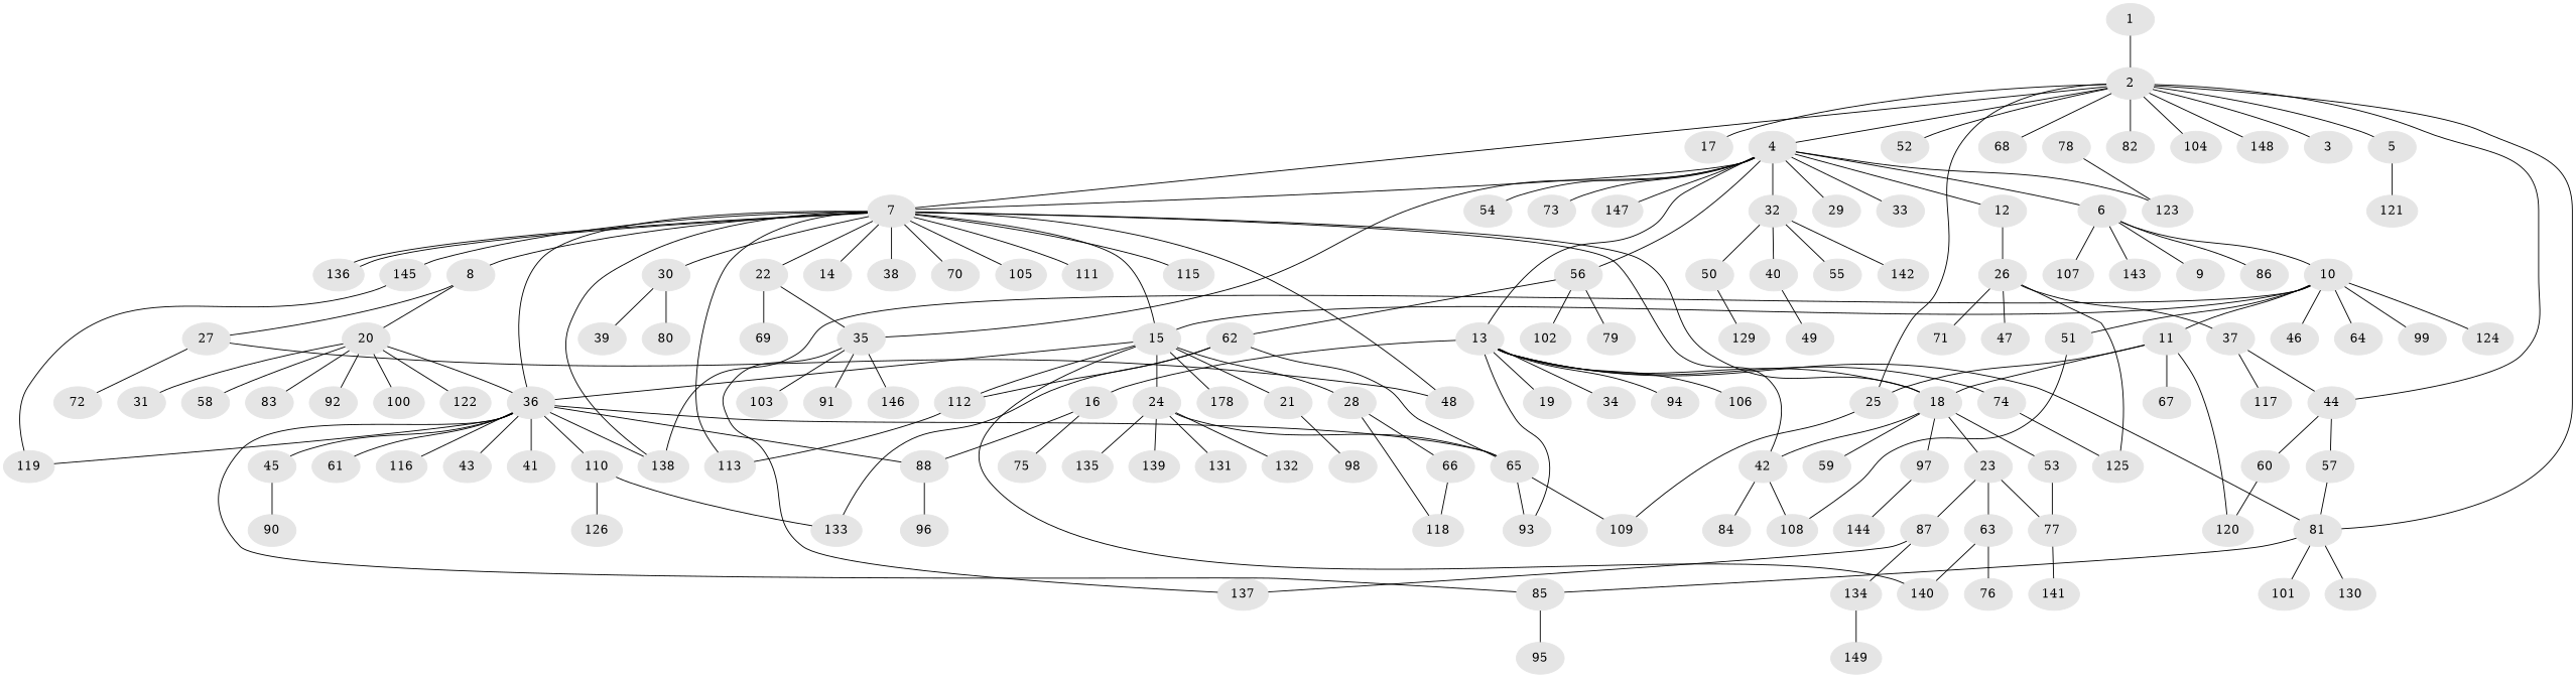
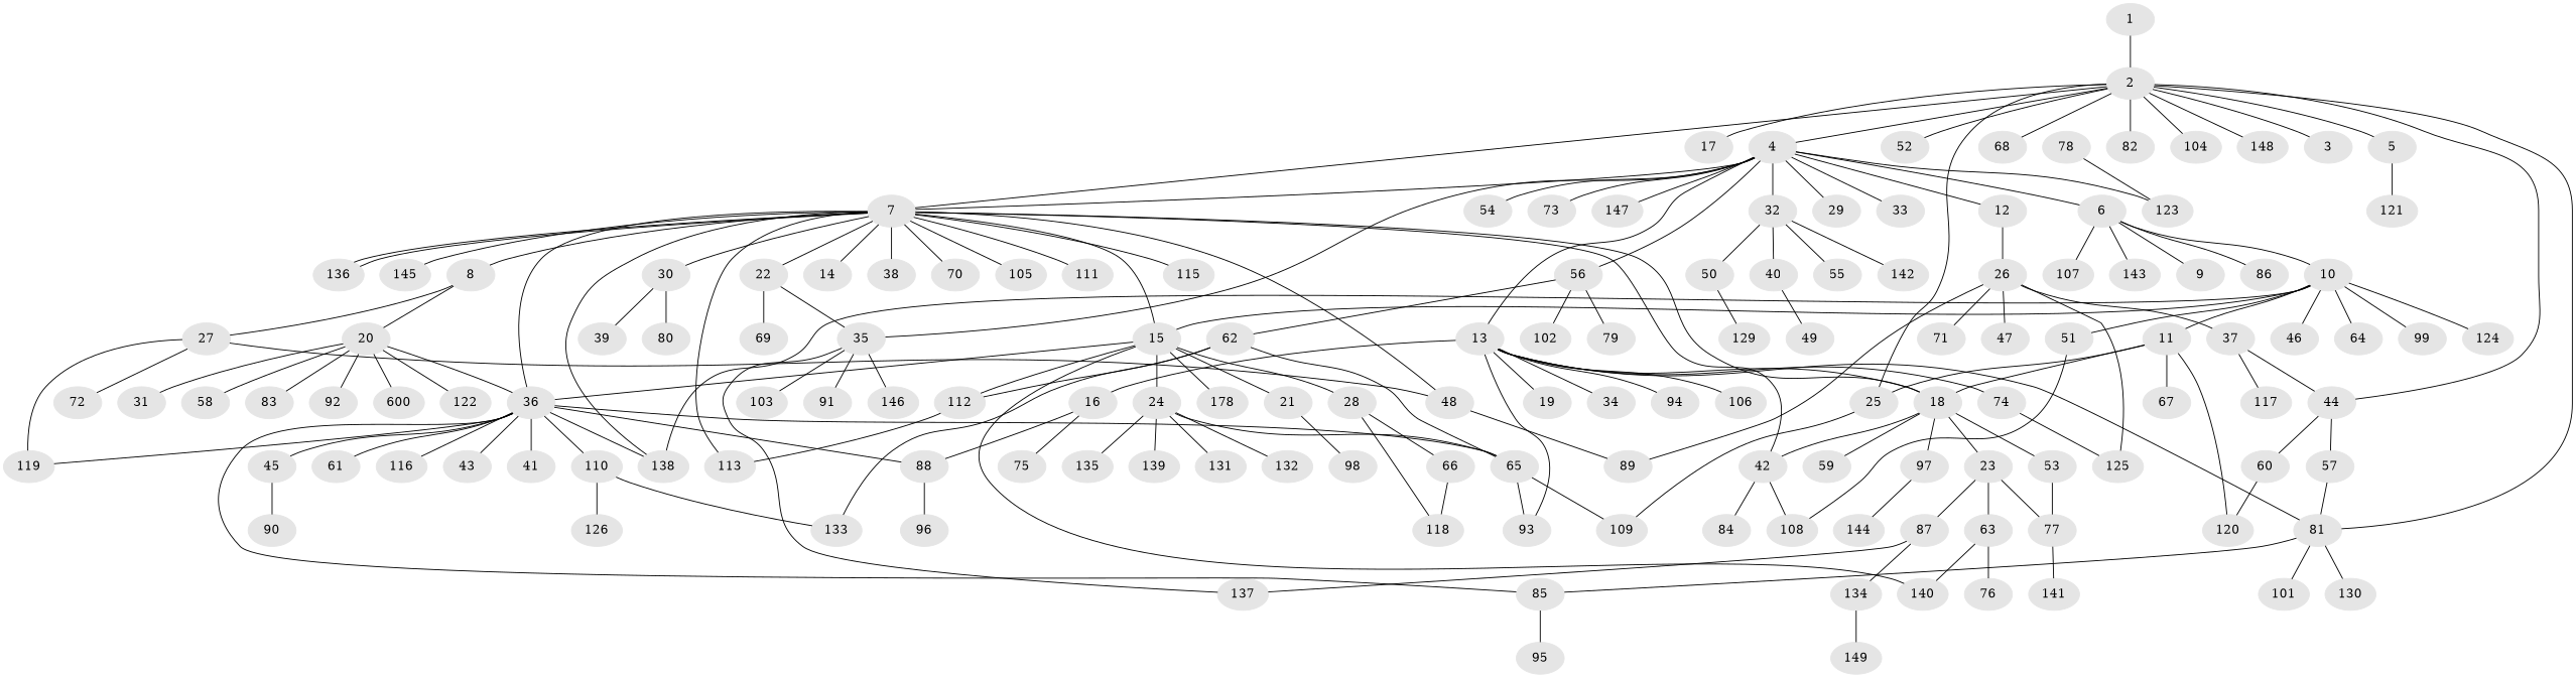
  graph {
    node [color=gray90 style=filled]
    1
    2
    3
    4
    5
    7
    17
    25
    44
    52
    68
    81
    82
    104
    148
    6
    12
    13
    29
    32
    33
    35
    54
    56
    73
    123
    147
    121
    8
    14
    15
    18
    22
    30
    36
    38
    42
    48
    70
    105
    111
    113
    115
    136
    138
    145
    109
    57
    60
    85
    101
    130
    9
    10
    86
    107
    143
    26
    16
    19
    34
    74
    93
    94
    106
    40
    50
    55
    142
    91
    103
    137
    146
    62
    79
    102
    11
    46
    51
    64
    99
    124
    20
    27
    21
    24
    28
    112
    n89 [label=178]
    140
    23
    53
    59
    97
    69
    39
    80
    88
    65
    119
    41
    43
    45
    61
    110
    116
    84
    108
+   89
    78
    31
    58
    83
    92
-   100
+   100 [label=600]
    122
    72
    67
    120
    37
    47
    71
    125
    75
    98
    131
    132
    135
    139
    66
    118
    96
    63
    77
    87
    144
    76
    141
    134
    117
    49
    129
    90
    95
    133
    126
    149
    1 -- 2
    2 -- 3
    2 -- 4
    2 -- 5
    2 -- 7
    2 -- 17
    2 -- 25
    2 -- 44
    2 -- 52
    2 -- 68
    2 -- 81
    2 -- 82
    2 -- 104
    2 -- 148
    4 -- 7
    4 -- 6
    4 -- 12
    4 -- 13
    4 -- 29
    4 -- 32
    4 -- 33
    4 -- 35
    4 -- 54
    4 -- 56
    4 -- 73
    4 -- 123
    4 -- 147
    5 -- 121
    7 -- 8
    7 -- 14
    7 -- 15
    7 -- 18
    7 -- 22
    7 -- 30
    7 -- 36
    7 -- 38
    7 -- 42
    7 -- 48
    7 -- 70
    7 -- 105
    7 -- 111
    7 -- 113
    7 -- 115
    7 -- 136
    7 -- 136
    7 -- 138
    7 -- 145
    25 -- 109
    44 -- 57
    44 -- 60
    81 -- 85
    81 -- 101
    81 -- 130
    6 -- 9
    6 -- 10
    6 -- 86
    6 -- 107
    6 -- 143
    12 -- 26
    13 -- 81
    13 -- 18
    13 -- 16
    13 -- 19
    13 -- 34
    13 -- 74
    13 -- 93
    13 -- 94
    13 -- 106
    32 -- 40
    32 -- 50
    32 -- 55
    32 -- 142
    35 -- 91
    35 -- 103
    35 -- 137
    35 -- 146
    56 -- 62
    56 -- 79
    56 -- 102
    8 -- 20
    8 -- 27
    15 -- 36
    15 -- 21
    15 -- 24
    15 -- 28
    15 -- 112
    15 -- n89
    15 -- 140
    18 -- 42
    18 -- 23
    18 -- 53
    18 -- 59
    18 -- 97
    22 -- 35
    22 -- 69
    30 -- 39
    30 -- 80
    36 -- 138
    36 -- 85
    36 -- 88
    36 -- 65
    36 -- 119
    36 -- 41
    36 -- 43
    36 -- 45
    36 -- 61
    36 -- 110
    36 -- 116
    42 -- 84
    42 -- 108
+   48 -- 89
    57 -- 81
    60 -- 120
    85 -- 95
    10 -- 15
    10 -- 138
    10 -- 11
    10 -- 46
    10 -- 51
    10 -- 64
    10 -- 99
    10 -- 124
+   26 -- 89
    26 -- 37
    26 -- 47
    26 -- 71
    26 -- 125
    16 -- 88
    16 -- 75
    74 -- 125
    40 -- 49
    50 -- 129
    62 -- 112
    62 -- 65
    62 -- 133
    11 -- 25
    11 -- 18
    11 -- 67
    11 -- 120
    51 -- 108
    20 -- 36
    20 -- 31
    20 -- 58
    20 -- 83
    20 -- 92
    20 -- 100
    20 -- 122
    27 -- 48
-   145 -- 119
+   27 -- 119
    27 -- 72
    21 -- 98
    24 -- 65
    24 -- 131
    24 -- 132
    24 -- 135
    24 -- 139
    28 -- 66
    28 -- 118
    112 -- 113
    23 -- 63
    23 -- 77
    23 -- 87
    53 -- 77
    97 -- 144
    88 -- 96
    65 -- 109
    65 -- 93
    45 -- 90
    110 -- 133
    110 -- 126
    78 -- 123
    37 -- 44
    37 -- 117
    66 -- 118
    63 -- 140
    63 -- 76
    77 -- 141
    87 -- 137
    87 -- 134
    134 -- 149
  }
